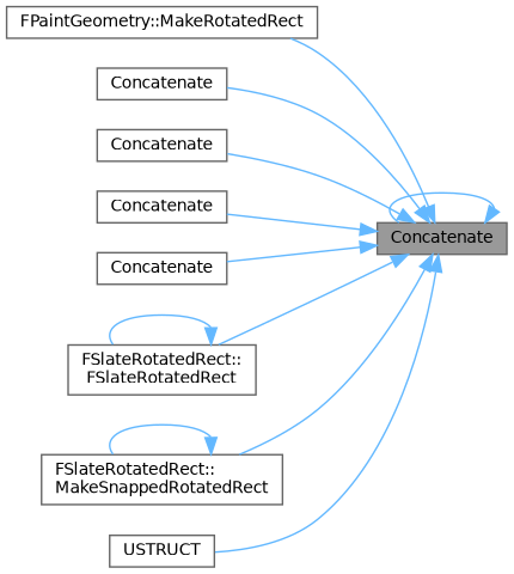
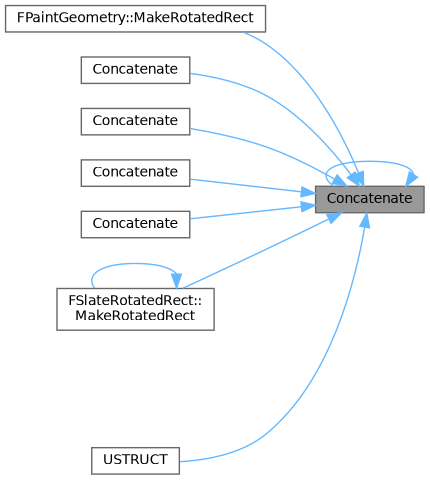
  digraph {
    rankdir=RL
    node [color=grey40 fillcolor=white fontname=Helvetica fontsize=10 shape=box style=filled]
    edge [color=steelblue1 dir=back fontname=Helvetica fontsize=10 labelfontname=Helvetica labelfontsize=10 style=solid]
    n1 [color=gray40 fillcolor=grey60 fontcolor=black height=0.2 label=Concatenate width=0.4]
    n2 [height=0.2 label="FPaintGeometry::MakeRotatedRect" width=0.4]
    n3 [height=0.2 label=Concatenate width=0.4]
    n4 [height=0.2 label=Concatenate width=0.4]
    n5 [height=0.2 label=Concatenate width=0.4]
    n6 [height=0.2 label=Concatenate width=0.4]
-   n7 [height=0.2 label="FSlateRotatedRect::\lFSlateRotatedRect" width=0.4]
-   n8 [height=0.2 label="FSlateRotatedRect::\lMakeSnappedRotatedRect" width=0.4]
+   n7 [height=0.2 label="FSlateRotatedRect::\lMakeRotatedRect" width=0.4]
    n9 [height=0.2 label=USTRUCT width=0.4]
    n1 -> n1
    n1 -> n2
    n1 -> n3
    n1 -> n4
    n1 -> n5
    n1 -> n6
    n1 -> n7
-   n1 -> n8
    n1 -> n9
    n7 -> n7
-   n8 -> n8
  }
